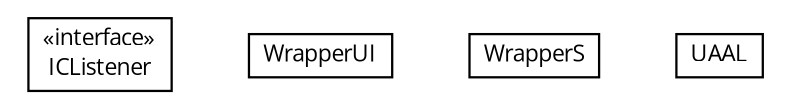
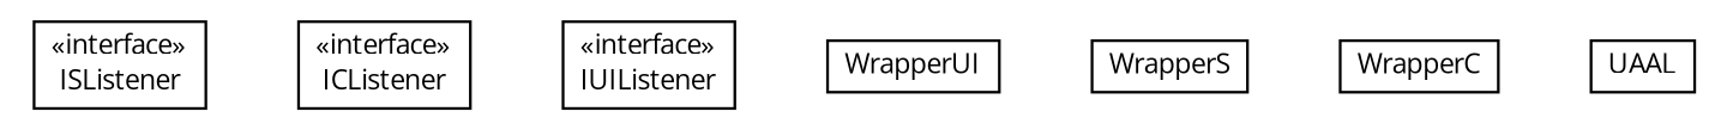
  digraph {
    nodesep=0.25
    ranksep=0.5
    fontname="Open Sans"
    node [fontcolor=black fontname="Open Sans" fontsize=10.0 shape=plaintext]
+   n1 [label=<<table title="org.universAAL.support.utils.ISListener" border="0" cellborder="1" cellspacing="0" cellpadding="2" port="p" href="./ISListener.html"> 		<tr><td><table border="0" cellspacing="0" cellpadding="1"> <tr><td align="center" balign="center"> &#171;interface&#187; </td></tr> <tr><td align="center" balign="center"> ISListener </td></tr> 		</table></td></tr> 		</table>>]
    n2 [label=<<table title="org.universAAL.support.utils.ICListener" border="0" cellborder="1" cellspacing="0" cellpadding="2" port="p" href="./ICListener.html"> 		<tr><td><table border="0" cellspacing="0" cellpadding="1"> <tr><td align="center" balign="center"> &#171;interface&#187; </td></tr> <tr><td align="center" balign="center"> ICListener </td></tr> 		</table></td></tr> 		</table>>]
+   n3 [label=<<table title="org.universAAL.support.utils.IUIListener" border="0" cellborder="1" cellspacing="0" cellpadding="2" port="p" href="./IUIListener.html"> 		<tr><td><table border="0" cellspacing="0" cellpadding="1"> <tr><td align="center" balign="center"> &#171;interface&#187; </td></tr> <tr><td align="center" balign="center"> IUIListener </td></tr> 		</table></td></tr> 		</table>>]
    n4 [label=<<table title="org.universAAL.support.utils.WrapperUI" border="0" cellborder="1" cellspacing="0" cellpadding="2" port="p" href="./WrapperUI.html"> 		<tr><td><table border="0" cellspacing="0" cellpadding="1"> <tr><td align="center" balign="center"> WrapperUI </td></tr> 		</table></td></tr> 		</table>>]
    n5 [label=<<table title="org.universAAL.support.utils.WrapperS" border="0" cellborder="1" cellspacing="0" cellpadding="2" port="p" href="./WrapperS.html"> 		<tr><td><table border="0" cellspacing="0" cellpadding="1"> <tr><td align="center" balign="center"> WrapperS </td></tr> 		</table></td></tr> 		</table>>]
+   n6 [label=<<table title="org.universAAL.support.utils.WrapperC" border="0" cellborder="1" cellspacing="0" cellpadding="2" port="p" href="./WrapperC.html"> 		<tr><td><table border="0" cellspacing="0" cellpadding="1"> <tr><td align="center" balign="center"> WrapperC </td></tr> 		</table></td></tr> 		</table>>]
    n7 [label=<<table title="org.universAAL.support.utils.UAAL" border="0" cellborder="1" cellspacing="0" cellpadding="2" port="p" href="./UAAL.html"> 		<tr><td><table border="0" cellspacing="0" cellpadding="1"> <tr><td align="center" balign="center"> UAAL </td></tr> 		</table></td></tr> 		</table>>]
  }
